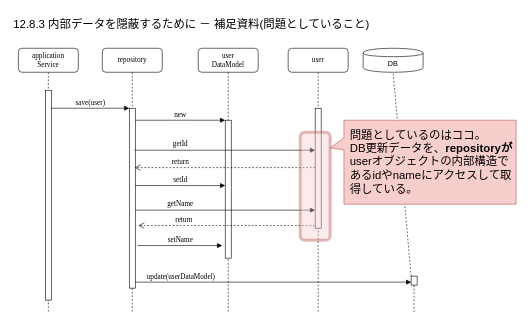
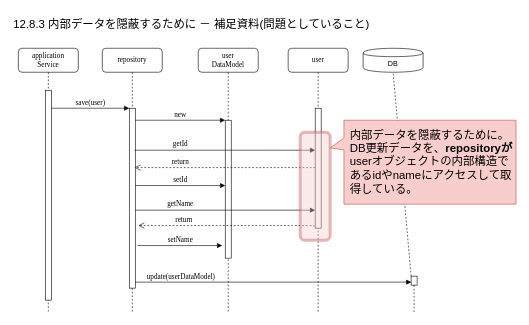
  <mxCell id="0" />
  <mxCell id="1" parent="0" />
  <mxCell id="2" value="repository" style="shape=umlLifeline;perimeter=lifelinePerimeter;whiteSpace=wrap;html=1;container=1;collapsible=0;recursiveResize=0;outlineConnect=0;rounded=1;shadow=0;comic=0;labelBackgroundColor=none;strokeWidth=1;fontFamily=Verdana;fontSize=12;align=center;" parent="1" vertex="1"><mxGeometry x="170" y="80" width="100" height="440" as="geometry" /></mxCell>
  <mxCell id="3" value="" style="html=1;points=[];perimeter=orthogonalPerimeter;rounded=0;shadow=0;comic=0;labelBackgroundColor=none;strokeWidth=1;fontFamily=Verdana;fontSize=12;align=center;" parent="2" vertex="1"><mxGeometry x="45" y="100" width="10" height="300" as="geometry" /></mxCell>
  <mxCell id="4" value="user&lt;br&gt;DataModel" style="shape=umlLifeline;perimeter=lifelinePerimeter;whiteSpace=wrap;html=1;container=1;collapsible=0;recursiveResize=0;outlineConnect=0;rounded=1;shadow=0;comic=0;labelBackgroundColor=none;strokeWidth=1;fontFamily=Verdana;fontSize=12;align=center;" parent="1" vertex="1"><mxGeometry x="330" y="80" width="100" height="440" as="geometry" /></mxCell>
  <mxCell id="5" value="" style="html=1;points=[];perimeter=orthogonalPerimeter;rounded=0;shadow=0;comic=0;labelBackgroundColor=none;strokeWidth=1;fontFamily=Verdana;fontSize=12;align=center;" parent="4" vertex="1"><mxGeometry x="45" y="120" width="10" height="230" as="geometry" /></mxCell>
  <mxCell id="6" value="application&lt;br&gt;Service" style="shape=umlLifeline;perimeter=lifelinePerimeter;whiteSpace=wrap;html=1;container=1;collapsible=0;recursiveResize=0;outlineConnect=0;rounded=1;shadow=0;comic=0;labelBackgroundColor=none;strokeWidth=1;fontFamily=Verdana;fontSize=12;align=center;" parent="1" vertex="1"><mxGeometry x="30" y="80" width="100" height="440" as="geometry" /></mxCell>
  <mxCell id="7" value="" style="html=1;points=[];perimeter=orthogonalPerimeter;rounded=0;shadow=0;comic=0;labelBackgroundColor=none;strokeWidth=1;fontFamily=Verdana;fontSize=12;align=center;" parent="6" vertex="1"><mxGeometry x="45" y="70" width="10" height="350" as="geometry" /></mxCell>
  <mxCell id="8" value="save(user)" style="html=1;verticalAlign=bottom;endArrow=block;entryX=0;entryY=0;labelBackgroundColor=none;fontFamily=Verdana;fontSize=12;edgeStyle=elbowEdgeStyle;elbow=vertical;" parent="1" source="7" target="3" edge="1"><mxGeometry relative="1" as="geometry"><mxPoint x="150" y="190" as="sourcePoint" /></mxGeometry></mxCell>
  <mxCell id="9" value="new" style="html=1;verticalAlign=bottom;endArrow=block;entryX=0;entryY=0;labelBackgroundColor=none;fontFamily=Verdana;fontSize=12;edgeStyle=elbowEdgeStyle;elbow=vertical;" parent="1" source="3" target="5" edge="1"><mxGeometry relative="1" as="geometry"><mxPoint x="300" y="200" as="sourcePoint" /></mxGeometry></mxCell>
  <mxCell id="10" value="DB" style="shape=cylinder;whiteSpace=wrap;html=1;boundedLbl=1;backgroundOutline=1;" vertex="1" parent="1"><mxGeometry x="605" y="80" width="100" height="40" as="geometry" /></mxCell>
  <mxCell id="11" value="" style="endArrow=none;dashed=1;html=1;entryX=0.5;entryY=1;entryDx=0;entryDy=0;" edge="1" parent="1" source="21" target="10"><mxGeometry width="50" height="50" relative="1" as="geometry"><mxPoint x="690" y="640" as="sourcePoint" /><mxPoint x="735" y="230" as="targetPoint" /></mxGeometry></mxCell>
  <mxCell id="12" value="return" style="html=1;verticalAlign=bottom;endArrow=open;dashed=1;endSize=8;labelBackgroundColor=none;fontFamily=Verdana;fontSize=12;edgeStyle=elbowEdgeStyle;elbow=vertical;entryX=0.914;entryY=0.348;entryDx=0;entryDy=0;entryPerimeter=0;" edge="1" parent="1"><mxGeometry x="1" y="76" relative="1" as="geometry"><mxPoint x="223.857" y="279.143" as="targetPoint" /><Array as="points"><mxPoint x="305" y="279" /><mxPoint x="335" y="279" /></Array><mxPoint x="525" y="279" as="sourcePoint" /><mxPoint as="offset" /></mxGeometry></mxCell>
  <mxCell id="13" value="user" style="shape=umlLifeline;perimeter=lifelinePerimeter;whiteSpace=wrap;html=1;container=1;collapsible=0;recursiveResize=0;outlineConnect=0;rounded=1;shadow=0;comic=0;labelBackgroundColor=none;strokeWidth=1;fontFamily=Verdana;fontSize=12;align=center;" vertex="1" parent="1"><mxGeometry x="480" y="80" width="100" height="440" as="geometry" /></mxCell>
  <mxCell id="14" value="" style="html=1;points=[];perimeter=orthogonalPerimeter;rounded=0;shadow=0;comic=0;labelBackgroundColor=none;strokeWidth=1;fontFamily=Verdana;fontSize=12;align=center;" vertex="1" parent="13"><mxGeometry x="45" y="100" width="10" height="200" as="geometry" /></mxCell>
  <mxCell id="15" value="getId" style="html=1;verticalAlign=bottom;endArrow=block;labelBackgroundColor=none;fontFamily=Verdana;fontSize=12;edgeStyle=elbowEdgeStyle;elbow=vertical;exitX=0.9;exitY=0.222;exitDx=0;exitDy=0;exitPerimeter=0;" edge="1" parent="1"><mxGeometry x="0.502" y="150" relative="1" as="geometry"><mxPoint x="223.857" y="250" as="sourcePoint" /><mxPoint x="525" y="250" as="targetPoint" /><Array as="points"><mxPoint x="450" y="250" /><mxPoint x="510" y="269" /></Array><mxPoint x="-150" y="149" as="offset" /></mxGeometry></mxCell>
  <mxCell id="16" value="12.8.3 内部データを隠蔽するために － 補足資料(問題としていること)" style="text;html=1;strokeColor=none;fillColor=none;align=left;verticalAlign=middle;whiteSpace=wrap;rounded=0;fontSize=19;" vertex="1" parent="1"><mxGeometry width="680" height="40" as="geometry" x="20" y="20" /></mxCell>
  <mxCell id="17" value="setId" style="html=1;verticalAlign=bottom;endArrow=block;labelBackgroundColor=none;fontFamily=Verdana;fontSize=12;edgeStyle=elbowEdgeStyle;elbow=vertical;" edge="1" parent="1"><mxGeometry relative="1" as="geometry"><mxPoint x="225" y="308.857" as="sourcePoint" /><mxPoint x="375" y="308.857" as="targetPoint" /><Array as="points" /></mxGeometry></mxCell>
  <mxCell id="18" value="return" style="html=1;verticalAlign=bottom;endArrow=open;dashed=1;endSize=8;labelBackgroundColor=none;fontFamily=Verdana;fontSize=12;edgeStyle=elbowEdgeStyle;elbow=vertical;exitX=-0.152;exitY=0.985;exitDx=0;exitDy=0;exitPerimeter=0;" edge="1" parent="1" source="14"><mxGeometry x="1" y="76" relative="1" as="geometry"><mxPoint x="230" y="376" as="targetPoint" /><Array as="points"><mxPoint x="321.14" y="375.66" /></Array><mxPoint x="526" y="376" as="sourcePoint" /><mxPoint as="offset" /></mxGeometry></mxCell>
  <mxCell id="19" value="setName" style="html=1;verticalAlign=bottom;endArrow=block;labelBackgroundColor=none;fontFamily=Verdana;fontSize=12;edgeStyle=elbowEdgeStyle;elbow=vertical;" edge="1" parent="1"><mxGeometry relative="1" as="geometry"><mxPoint x="229" y="409" as="sourcePoint" /><mxPoint x="370" y="409" as="targetPoint" /><Array as="points" /></mxGeometry></mxCell>
  <mxCell id="20" value="getName" style="html=1;verticalAlign=bottom;endArrow=block;labelBackgroundColor=none;fontFamily=Verdana;fontSize=12;edgeStyle=elbowEdgeStyle;elbow=vertical;" edge="1" parent="1" source="3" target="14"><mxGeometry x="0.502" y="150" relative="1" as="geometry"><mxPoint x="240" y="350" as="sourcePoint" /><mxPoint x="521.14" y="350" as="targetPoint" /><Array as="points"><mxPoint x="446.14" y="350" /><mxPoint x="506.14" y="369" /></Array><mxPoint x="-150" y="149" as="offset" /></mxGeometry></mxCell>
  <mxCell id="21" value="" style="html=1;points=[];perimeter=orthogonalPerimeter;rounded=0;shadow=0;comic=0;labelBackgroundColor=none;strokeWidth=1;fontFamily=Verdana;fontSize=12;align=center;" vertex="1" parent="1"><mxGeometry x="685" y="460" width="10" height="15" as="geometry" /></mxCell>
  <mxCell id="22" value="" style="endArrow=none;dashed=1;html=1;entryX=0.5;entryY=1;entryDx=0;entryDy=0;" edge="1" parent="1" target="21"><mxGeometry width="50" height="50" relative="1" as="geometry"><mxPoint x="690" y="520" as="sourcePoint" /><mxPoint x="690" y="120" as="targetPoint" /><Array as="points" /></mxGeometry></mxCell>
  <mxCell id="23" value="update(userDataModel)" style="html=1;verticalAlign=bottom;endArrow=block;labelBackgroundColor=none;fontFamily=Verdana;fontSize=12;edgeStyle=elbowEdgeStyle;elbow=vertical;entryX=0.036;entryY=0.625;entryDx=0;entryDy=0;entryPerimeter=0;" edge="1" parent="1" target="21"><mxGeometry x="-0.671" relative="1" as="geometry"><mxPoint x="224.67" y="470.003" as="sourcePoint" /><mxPoint x="680" y="470" as="targetPoint" /><Array as="points" /><mxPoint as="offset" /></mxGeometry></mxCell>
  <mxCell id="24" value="" style="rounded=1;whiteSpace=wrap;html=1;fontSize=19;align=left;glass=0;fillColor=#f8cecc;strokeColor=#b85450;strokeWidth=5;opacity=40;" vertex="1" parent="1"><mxGeometry x="500" y="220" width="50" height="180" as="geometry" /></mxCell>
- <mxCell id="25" value="問題としているのはココ。&lt;br&gt;DB更新データを、&lt;b&gt;repositoryが&lt;/b&gt;userオブジェクトの内部構造であるidやnameにアクセスして取得している。" style="shape=callout;whiteSpace=wrap;html=1;perimeter=calloutPerimeter;glass=0;strokeWidth=1;fillColor=#f8cecc;fontSize=19;align=left;direction=south;strokeColor=#b85450;spacingLeft=8;size=23;position=0.21;position2=0.33;" vertex="1" parent="1"><mxGeometry x="550" y="200" width="310" height="140" as="geometry" /></mxCell>
+ <mxCell id="25" value="内部データを隠蔽するために。&lt;br&gt;DB更新データを、&lt;b&gt;repositoryが&lt;/b&gt;userオブジェクトの内部構造であるidやnameにアクセスして取得している。" style="shape=callout;whiteSpace=wrap;html=1;perimeter=calloutPerimeter;glass=0;strokeWidth=1;fillColor=#f8cecc;fontSize=19;align=left;direction=south;strokeColor=#b85450;spacingLeft=8;size=23;position=0.21;position2=0.33;" vertex="1" parent="1"><mxGeometry x="550" y="200" width="310" height="140" as="geometry" /></mxCell>
